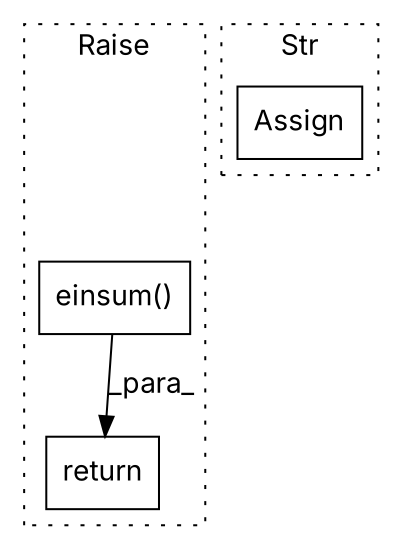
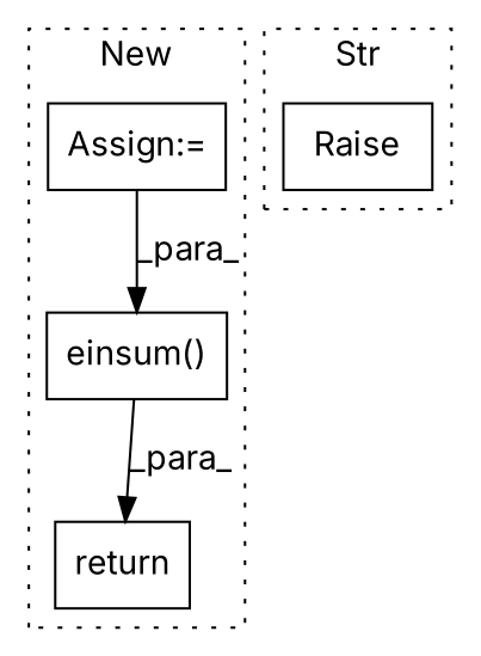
  digraph {
    fontname=Inter
    node [fontname=Inter shape=box]
    edge [fontname=Inter]
    n1 [a=75 l="13,1" label="einsum()" s="2867,2912"]
+   n2 [a=68 l=3 label="Assign:=" s=2344]
    n3 [a=93 l=7 label=return s=3078]
-   n4 [a=91 l=6 label=Assign s=1650]
+   n4 [a=91 l=6 label=Raise s=1650]
    subgraph cluster_1 {
-     label=Raise
+     label=New
      style=dotted
      n1
+     n2
      n3
    }
    subgraph cluster_2 {
      label=Str
      style=dotted
      n4
    }
    n1 -> n3 [label=_para_]
+   n2 -> n1 [label=_para_]
  }
